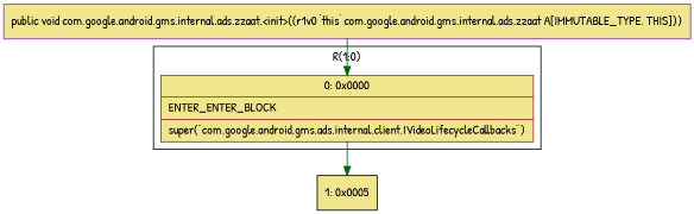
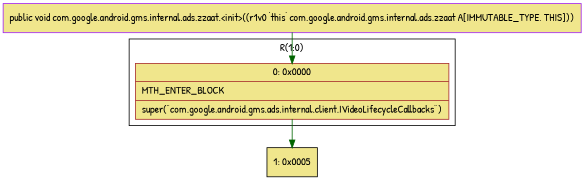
  digraph {
    fontname="Patrick Hand"
    node [shape=record style=filled fillcolor=khaki fontname="Patrick Hand"]
    edge [color=darkgreen fontname="Patrick Hand"]
-   n1 [color=brown label="{0\:\ 0x0000|ENTER_ENTER_BLOCK\l|super(\"com.google.android.gms.ads.internal.client.IVideoLifecycleCallbacks\")\l}"]
+   n1 [color=brown label="{0\:\ 0x0000|MTH_ENTER_BLOCK\l|super(\"com.google.android.gms.ads.internal.client.IVideoLifecycleCallbacks\")\l}"]
    n2 [color=black label="{1\:\ 0x0005}"]
    n3 [label="{public void com.google.android.gms.internal.ads.zzaat.\<init\>((r1v0 'this' com.google.android.gms.internal.ads.zzaat A[IMMUTABLE_TYPE, THIS])) }" color=purple]
    subgraph cluster_1 {
      label="R(1:0)"
      n1
    }
    n1 -> n2
    n3 -> n1
  }
